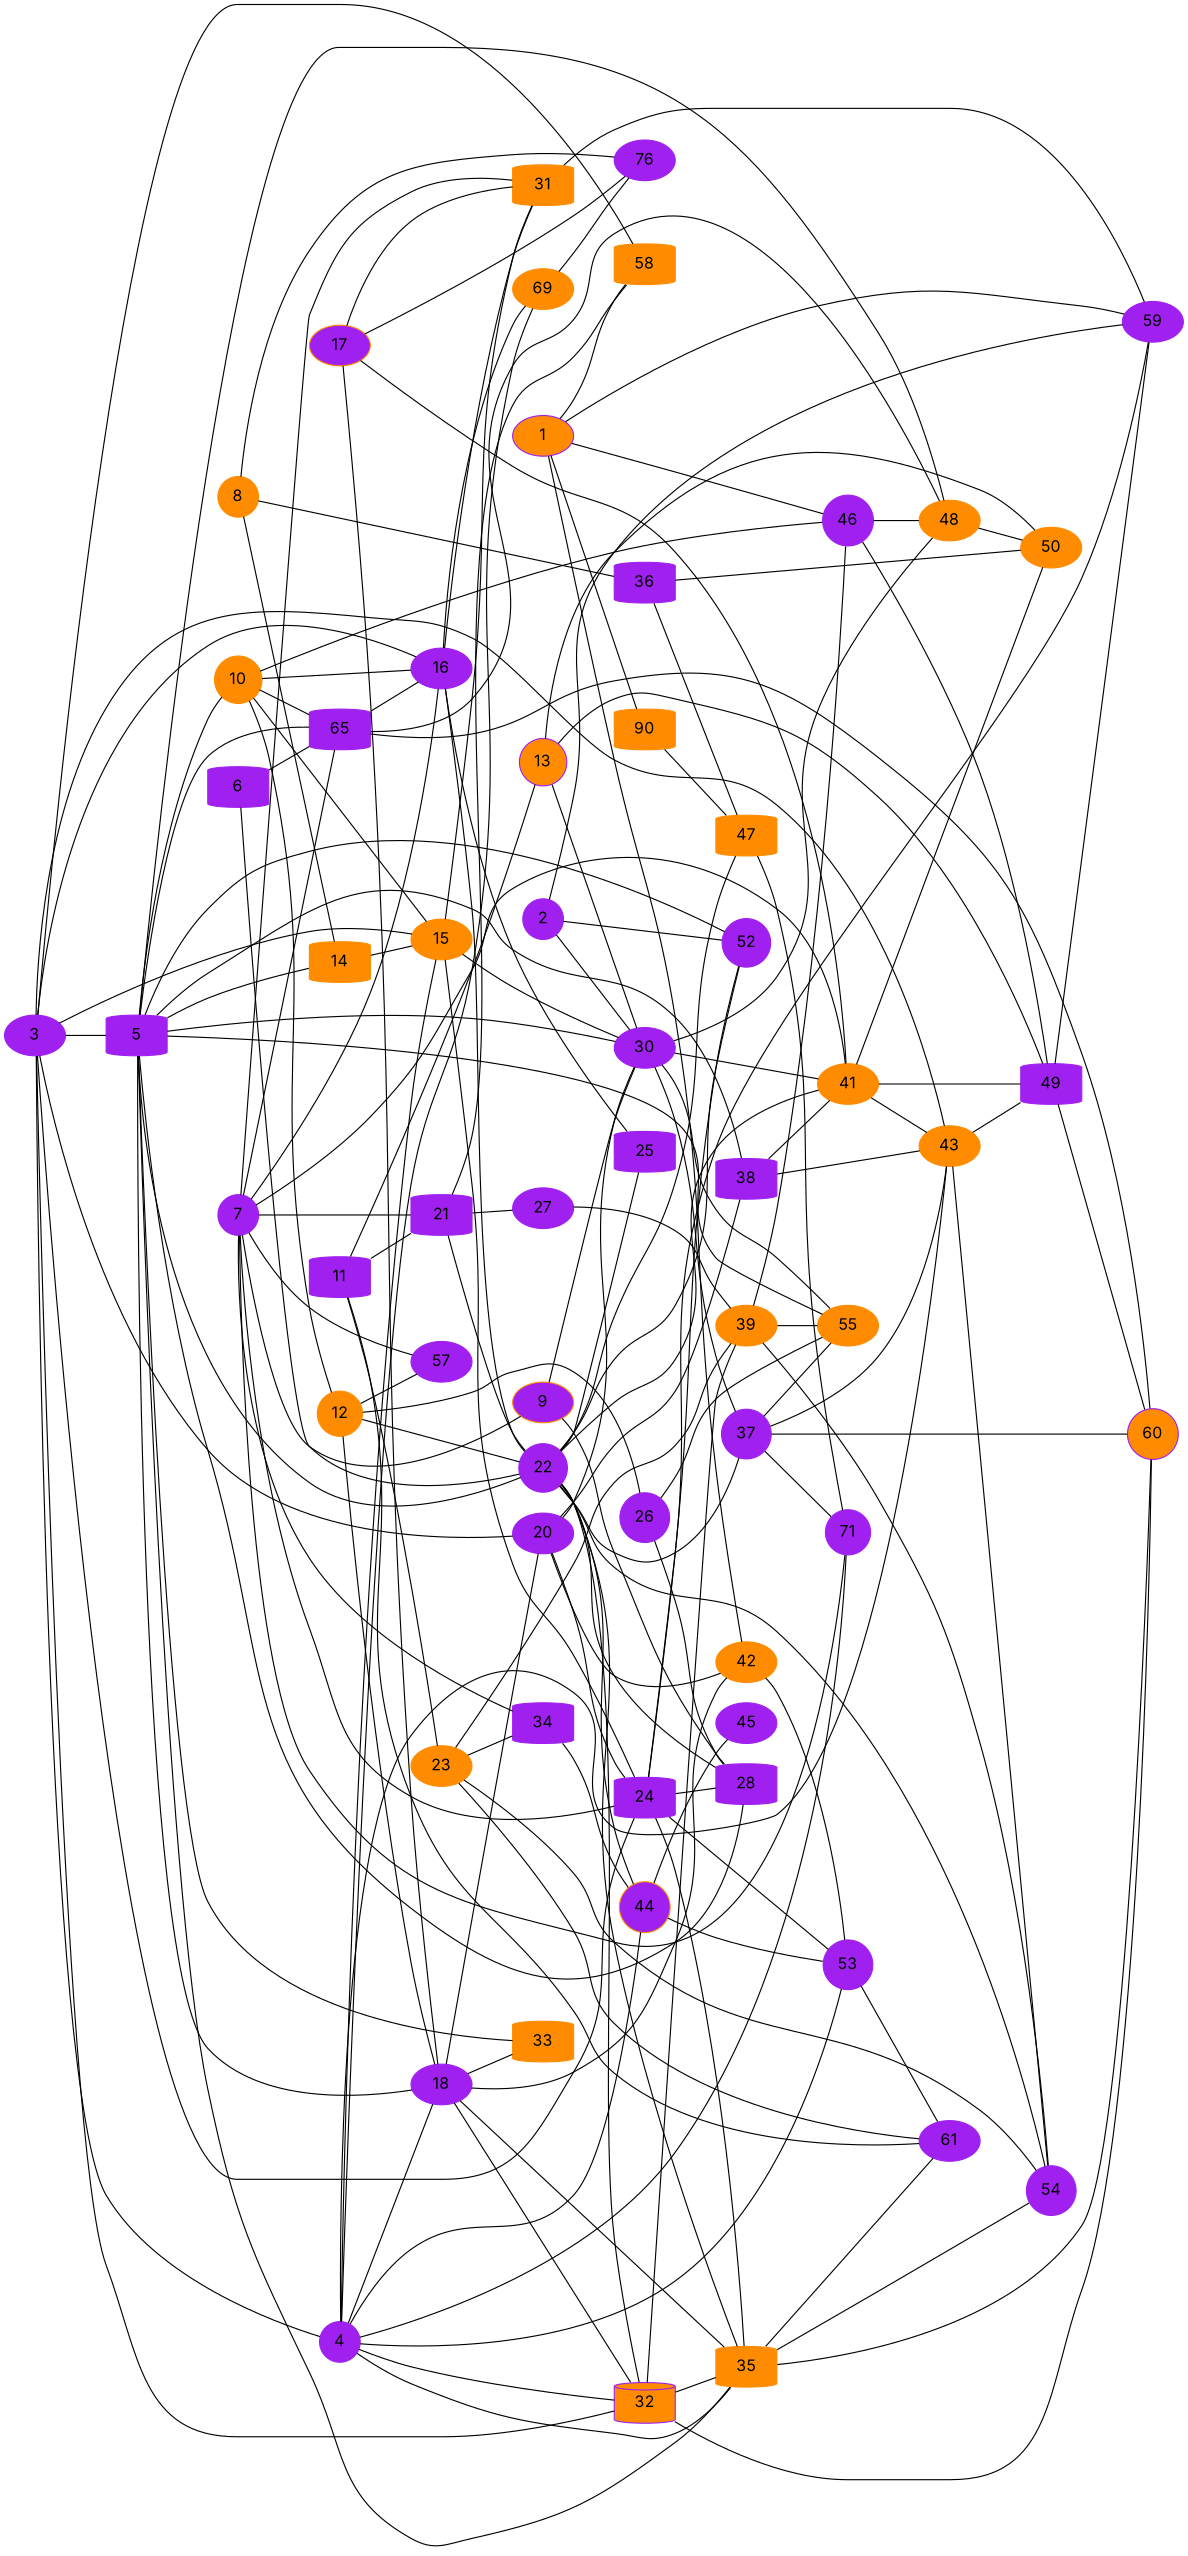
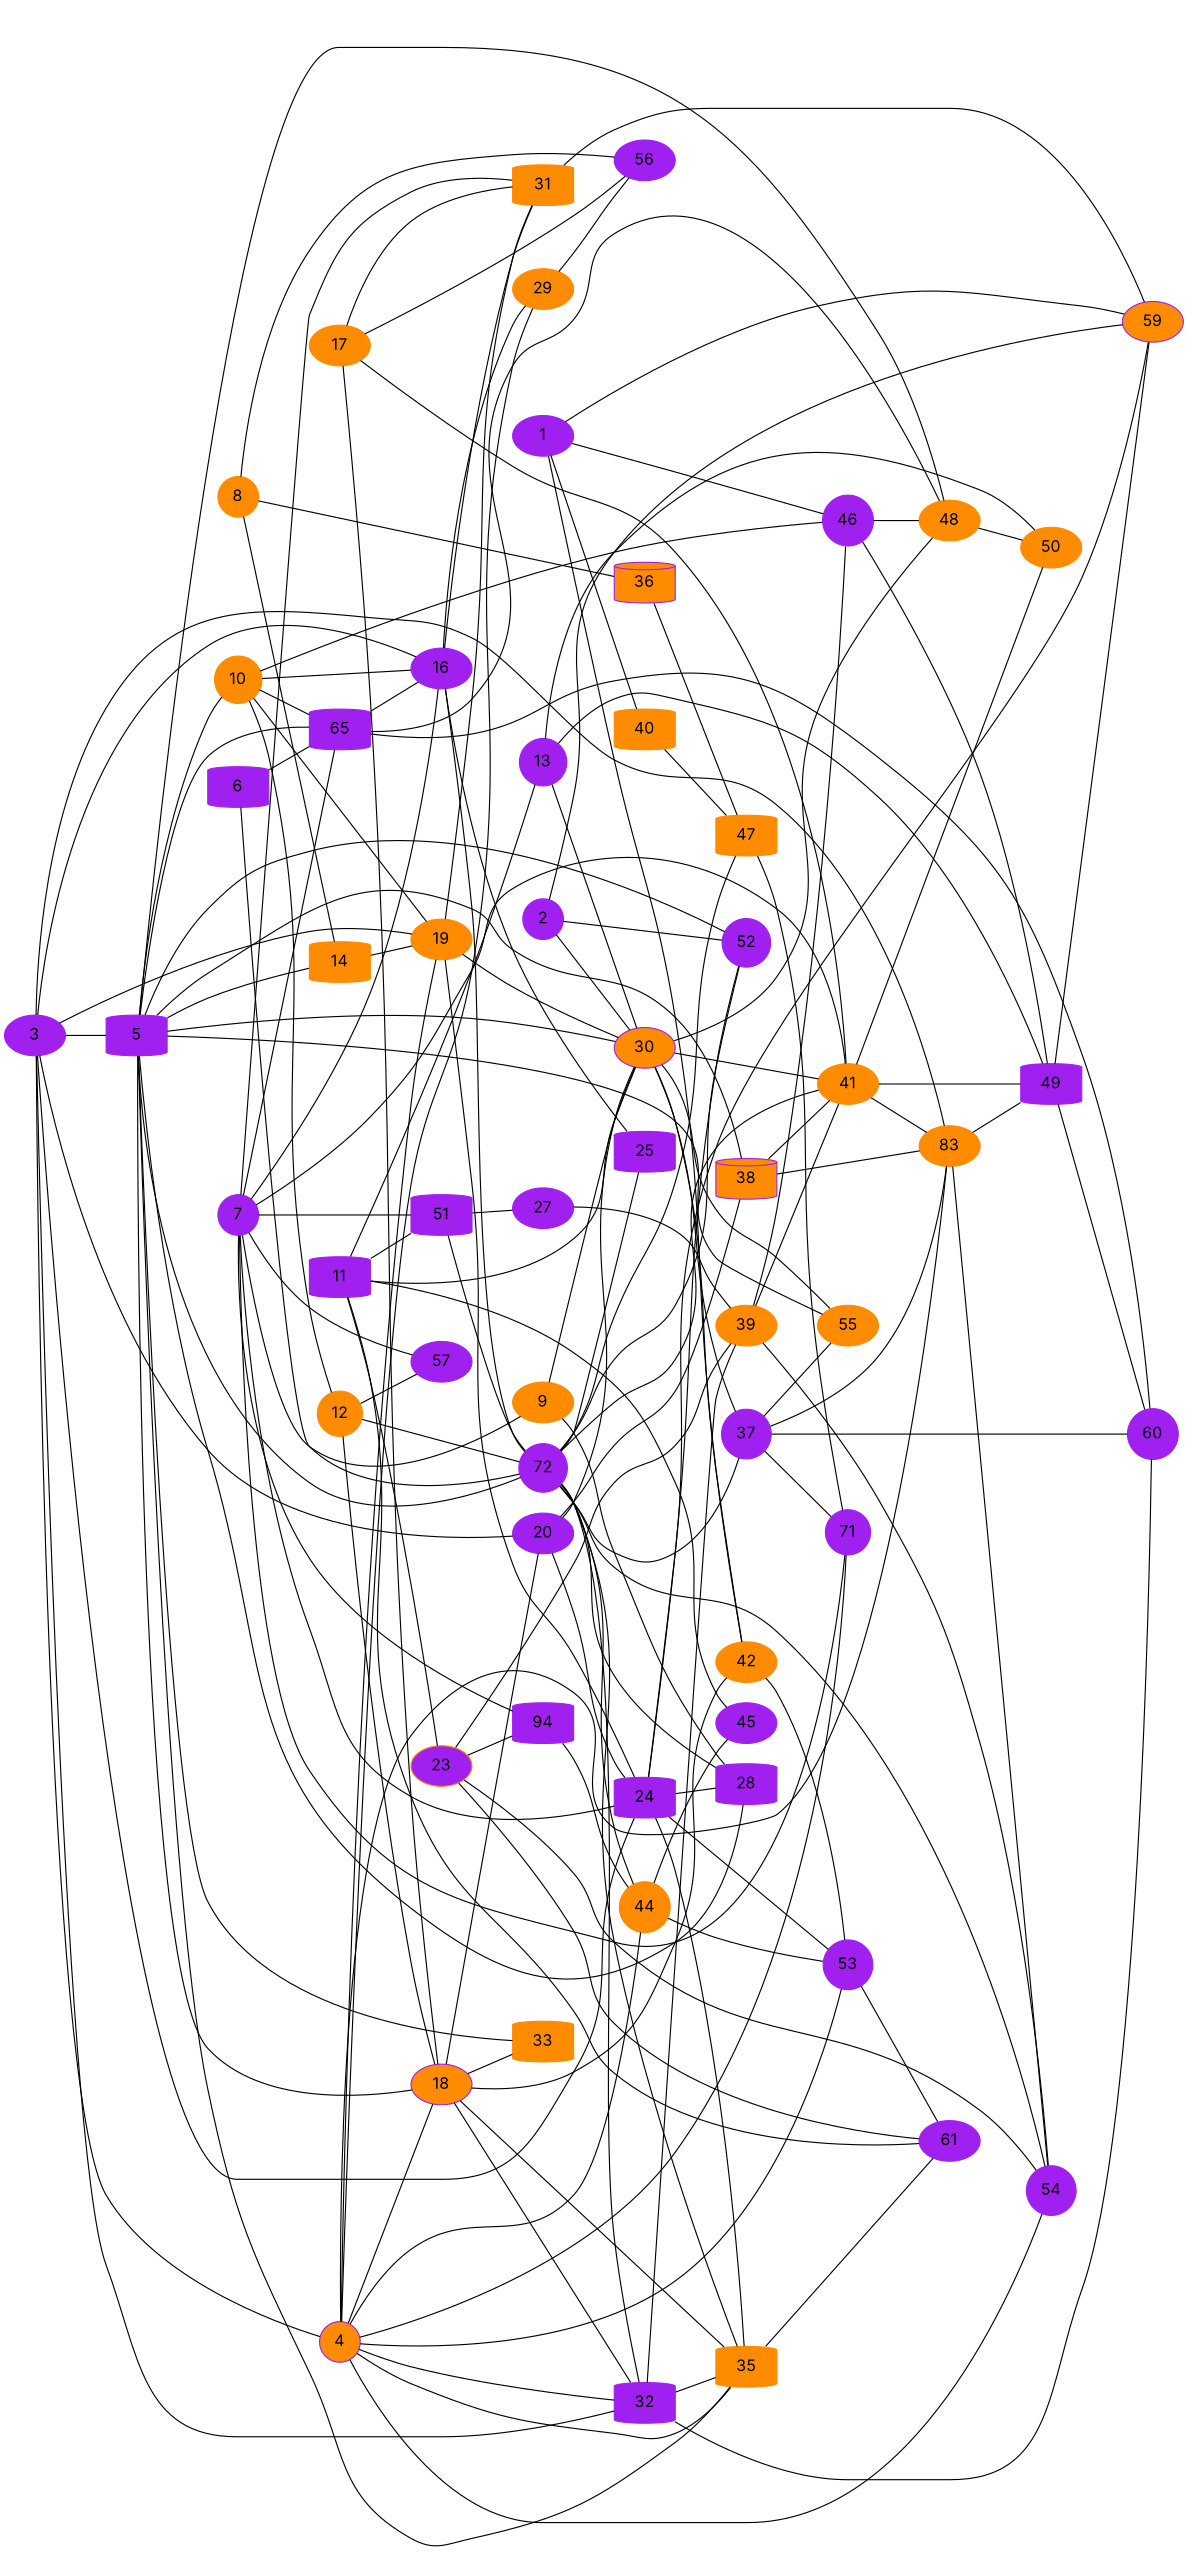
  graph {
    fontname=Inter
    rankdir=LR
    node [color=purple fontname=Inter shape=ellipse style=filled]
    edge [fontname=Inter weight=1.0]
-   40 [color=darkorange shape=cylinder label=90]
-   1 [fillcolor=darkorange]
+   40 [color=darkorange shape=cylinder]
+   1
    42 [color=darkorange]
    46 [shape=circle]
-   58 [color=darkorange shape=cylinder]
-   59
+   59 [fillcolor=darkorange]
    47 [color=darkorange shape=cylinder]
    53 [shape=circle]
    48 [color=darkorange]
    49 [shape=cylinder]
    2 [shape=circle]
-   30
+   30 [fillcolor=darkorange]
    52 [shape=circle]
    55 [color=darkorange]
    41 [color=darkorange]
    37 [shape=circle]
    3
-   4 [shape=circle]
+   4 [shape=circle fillcolor=darkorange]
    5 [shape=cylinder]
    16
-   19 [color=darkorange label=15]
+   19 [color=darkorange]
    20
    24 [shape=cylinder]
-   32 [shape=cylinder fillcolor=darkorange]
-   43 [color=darkorange]
-   18
-   29 [color=darkorange label=69]
+   32 [shape=cylinder]
+   43 [color=darkorange label=83]
+   18 [fillcolor=darkorange]
+   29 [color=darkorange]
    35 [color=darkorange shape=cylinder]
-   44 [color=darkorange shape=circle fillcolor=purple]
+   44 [color=darkorange shape=circle]
    n30 [label=71 shape=circle]
    54 [shape=circle]
    10 [color=darkorange shape=circle]
    14 [color=darkorange shape=cylinder]
    n34 [label=65 shape=cylinder]
-   22 [shape=circle]
+   22 [shape=circle label=72]
    28 [shape=cylinder]
    33 [color=darkorange shape=cylinder]
-   38 [shape=cylinder]
+   38 [shape=cylinder fillcolor=darkorange]
    31 [color=darkorange shape=cylinder]
    25 [shape=cylinder]
-   60 [shape=circle fillcolor=darkorange]
+   60 [shape=circle]
    39 [color=darkorange]
-   56 [label=76]
+   56
    61
    45
    12 [color=darkorange shape=circle]
    50 [color=darkorange]
    6 [shape=cylinder]
    7 [shape=circle]
-   9 [color=darkorange fillcolor=purple]
-   21 [shape=cylinder]
-   34 [shape=cylinder]
+   9 [color=darkorange]
+   21 [shape=cylinder label=51]
+   34 [shape=cylinder label=94]
    57
    27
    8 [color=darkorange shape=circle]
-   36 [shape=cylinder]
-   26 [shape=circle]
+   36 [shape=cylinder fillcolor=darkorange]
    11 [shape=cylinder]
-   13 [shape=circle fillcolor=darkorange]
-   23 [color=darkorange]
-   17 [color=darkorange fillcolor=purple]
+   13 [shape=circle]
+   23 [color=darkorange fillcolor=purple]
+   17 [color=darkorange]
    40 -- 47
    1 -- 40
    1 -- 42
    1 -- 46
-   1 -- 58
    1 -- 59
    42 -- 53
    46 -- 48
    46 -- 49
    47 -- n30
    53 -- 61
    48 -- 50
    49 -- 59
    49 -- 60
    2 -- 59
    2 -- 30
    2 -- 52
    30 -- 48
    30 -- 55
    30 -- 41
    30 -- 37
    41 -- 49
    41 -- 43
    41 -- 50
    37 -- 55
    37 -- 43
    37 -- n30
    37 -- 60
-   3 -- 58
    3 -- 4
    3 -- 5 [weight=2.0]
    3 -- 16
    3 -- 19
    3 -- 20
    3 -- 24 [weight=2.0]
    3 -- 32
    3 -- 43
    4 -- 53
    4 -- 19
    4 -- 32 [weight=4.0]
    4 -- 43
    4 -- 18
    4 -- 29
    4 -- 35
    4 -- 44
    4 -- n30
-   35 -- 54 [weight=2.0]
+   4 -- 54 [weight=2.0]
    5 -- 48
    5 -- 30
    5 -- 52
    5 -- 55
    5 -- 18
    5 -- 35
    5 -- 10
    5 -- 14
    5 -- n34 [weight=2.0]
    5 -- 22
    5 -- 28
    5 -- 33 [weight=2.0]
    5 -- 38
    16 -- 29
    16 -- 22
    16 -- 31
    16 -- 25
    19 -- 30
    19 -- 24
    19 -- 31
-   20 -- 42
+   30 -- 42
    20 -- 30
    20 -- 24
    20 -- 38
    24 -- 59
    24 -- 53
    24 -- 52
    24 -- 35
    24 -- 28
    32 -- 35
    32 -- 60
    32 -- 39
    43 -- 49 [weight=2.0]
    43 -- 54
    18 -- 42
    18 -- 20 [weight=2.0]
    18 -- 32
    18 -- 35
    18 -- 33
    29 -- 56
-   35 -- 60
    35 -- 61
    44 -- 53
    44 -- 45
    10 -- 46 [weight=2.0]
    10 -- 16 [weight=2.0]
    10 -- 19
    10 -- n34 [weight=2.0]
    10 -- 12
    14 -- 19
    n34 -- 48
    n34 -- 16
    n34 -- 60
    22 -- 47
    22 -- 52
    22 -- 41
    22 -- 37
    22 -- 32
    22 -- 35 [weight=2.0]
    22 -- 44
    22 -- 54
    22 -- 28
    22 -- 25
    38 -- 41
    38 -- 43
    31 -- 59
    39 -- 46
-   39 -- 55
+   39 -- 41
    39 -- 54
    12 -- 18
    12 -- 22
    12 -- 57
-   12 -- 26
    6 -- n34
    6 -- 22
    7 -- 41
    7 -- 16
    7 -- 24
    7 -- n30
    7 -- n34
    7 -- 31
    7 -- 9
    7 -- 21 [weight=3.0]
    7 -- 34
    7 -- 57
    9 -- 30 [weight=2.0]
    9 -- 28
-   21 -- 58
    21 -- 22
    21 -- 27
    34 -- 44
    27 -- 39
    8 -- 14
    8 -- 56
    8 -- 36
    36 -- 47
-   36 -- 50
-   26 -- 55
-   26 -- 28
+   11 -- 30
    11 -- 61
+   11 -- 45
    11 -- 21
    11 -- 13
    11 -- 23
    13 -- 49
    13 -- 30
    13 -- 50
    23 -- 54
    23 -- 39
    23 -- 61
    23 -- 34
    17 -- 41
    17 -- 18
    17 -- 31
    17 -- 56
  }
